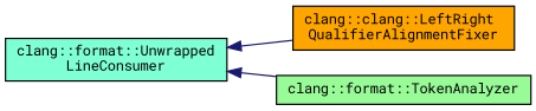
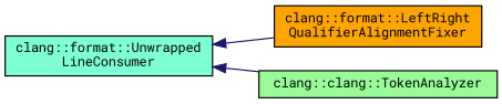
  digraph {
    fontname="Roboto Mono"
    rankdir=LR
    node [color=black fontname="Roboto Mono" fontsize=10 shape=record style=filled]
    edge [color=midnightblue dir=back fontname="Roboto Mono" fontsize=10 labelfontname=Helvetica labelfontsize=10 style=solid]
-   n1 [fillcolor=orange fontcolor=black height=0.2 label="clang::clang::LeftRight\lQualifierAlignmentFixer" width=0.4]
-   n2 [fillcolor=palegreen height=0.2 label="clang::format::TokenAnalyzer" width=0.4]
+   n1 [fillcolor=orange fontcolor=black height=0.2 label="clang::format::LeftRight\lQualifierAlignmentFixer" width=0.4]
+   n2 [fillcolor=palegreen height=0.2 label="clang::clang::TokenAnalyzer" width=0.4]
    n3 [fillcolor=aquamarine height=0.2 label="clang::format::Unwrapped\lLineConsumer" width=0.4]
    n3 -> n1
    n3 -> n2
  }
